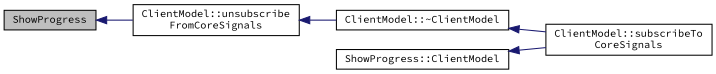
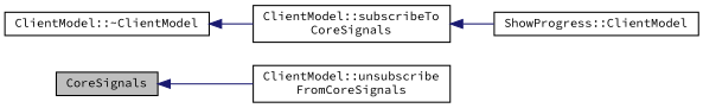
  digraph {
    fontname="Source Code Pro"
    rankdir=LR
    node [color=black fillcolor=white fontname="Source Code Pro" fontsize=10 shape=record style=filled]
    edge [color=midnightblue dir=back fontname="Source Code Pro" fontsize=10 labelfontname=Helvetica labelfontsize=10 style=solid]
-   n1 [fillcolor=grey75 fontcolor=black height=0.2 label=ShowProgress width=0.4]
+   n1 [fillcolor=grey75 fontcolor=black height=0.2 label=CoreSignals width=0.4]
    n2 [height=0.2 label="ClientModel::unsubscribe\lFromCoreSignals" width=0.4]
    n3 [height=0.2 label="ClientModel::subscribeTo\lCoreSignals" width=0.4]
    n4 [height=0.2 label="ShowProgress::ClientModel" width=0.4]
    n5 [height=0.2 label="ClientModel::~ClientModel" width=0.4]
    n1 -> n2
-   n2 -> n5
-   n4 -> n3
+   n3 -> n4
    n5 -> n3
  }
